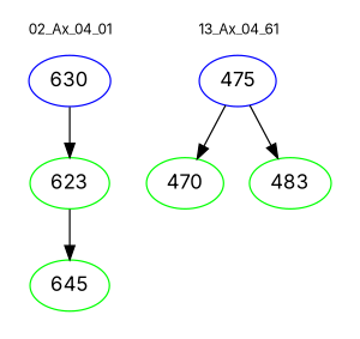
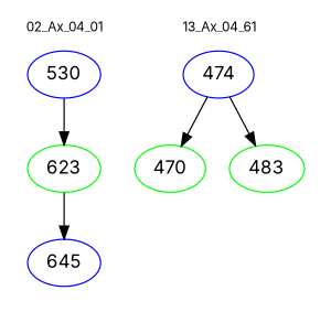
  digraph {
    fontname=Inter
    node [color=green fontname=Inter]
    edge [color=black fontname=Inter]
-   n1 [color=blue label=630]
+   n1 [color=blue label=530]
    n2 [label=623]
-   n3 [label=645]
-   n4 [color=blue label=475]
+   n3 [color=blue label=645]
+   n4 [color=blue label=474]
    n5 [label=470]
    n6 [label=483]
    subgraph cluster_1 {
      color=white
      fontsize=10
      label="02_Ax_04_01"
      n1
      n2
      n3
    }
    subgraph cluster_2 {
      color=white
      fontsize=10
      label="13_Ax_04_61"
      n4
      n5
      n6
    }
    n1 -> n2
    n2 -> n3
    n4 -> n5
    n4 -> n6
  }
